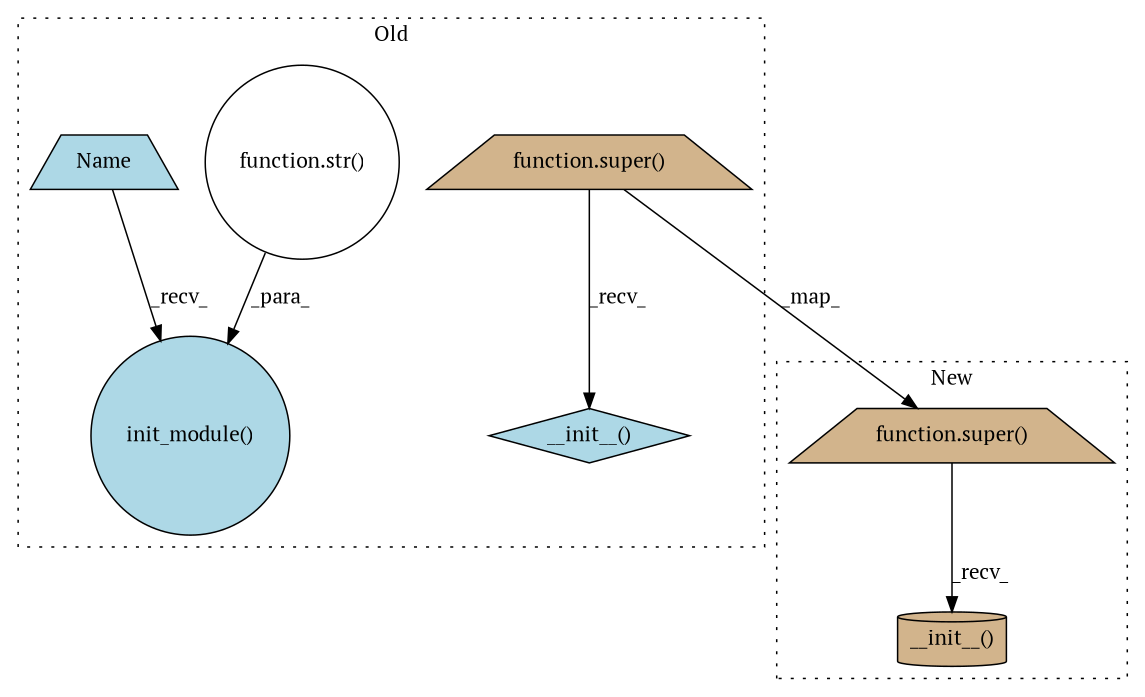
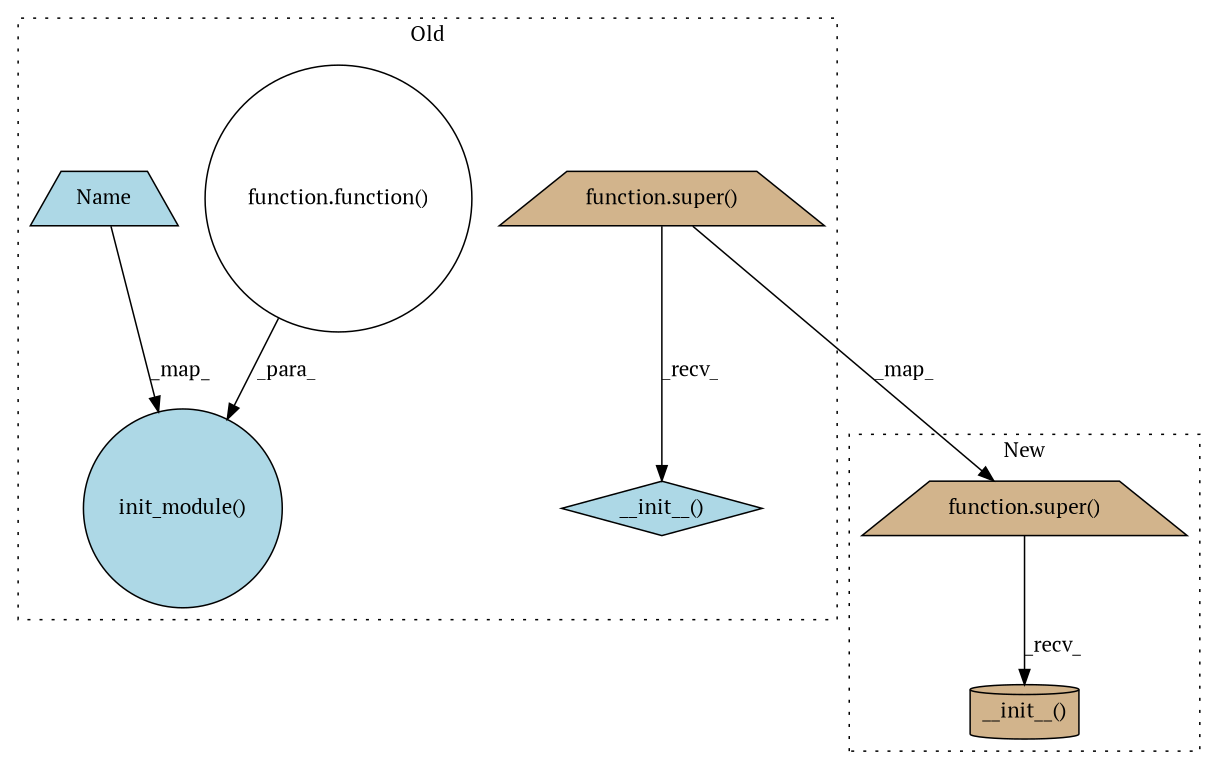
  digraph {
    fontname="PT Serif"
    node [a=75 fillcolor=lightblue fontname="PT Serif" l="6,1" shape=trapezium style=filled]
    edge [fontname="PT Serif"]
-   n1 [fillcolor=white l="4,1" label="function.str()" s="480,485" shape=circle]
+   n1 [fillcolor=white l="4,1" label="function.function()" s="480,485" shape=circle]
    n2 [l="16,1" label="init_module()" s="464,548" shape=circle]
    n3 [fillcolor=tan label="function.super()" s="387,407"]
    n4 [l=32 label="__init__()" s=387 shape=diamond]
    n5 [a=87 l=4 label=Name s=464]
    n6 [fillcolor=tan l="31,15" label="__init__()" s="532,564" shape=cylinder]
    n7 [fillcolor=tan label="function.super()" s="532,552"]
    subgraph cluster_1 {
      label=Old
      style=dotted
      n1
      n2
      n3
      n4
      n5
    }
    subgraph cluster_2 {
      label=New
      style=dotted
      n6
      n7
    }
    n1 -> n2 [label=_para_]
    n3 -> n4 [label=_recv_]
    n3 -> n7 [label=_map_]
-   n5 -> n2 [label=_recv_]
+   n5 -> n2 [label=_map_]
    n7 -> n6 [label=_recv_]
  }
